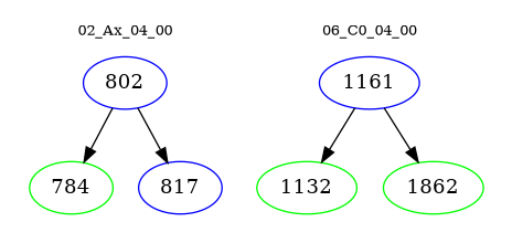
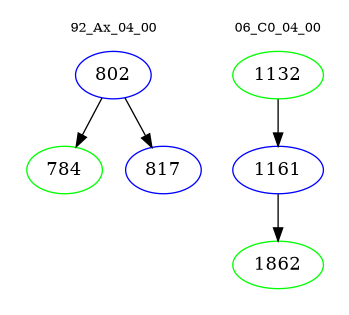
  digraph {
    node [color=blue]
    edge [color=black]
    n1 [label=802]
    n2 [color=green label=784]
    n3 [label=817]
    n4 [label=1161]
    n5 [color=green label=1132]
    n6 [color=green label=1862]
    subgraph cluster_1 {
      color=white
      fontsize=10
-     label="02_Ax_04_00"
+     label="92_Ax_04_00"
      n1
      n2
      n3
    }
    subgraph cluster_2 {
      color=white
      fontsize=10
      label="06_C0_04_00"
      n4
      n5
      n6
    }
    n1 -> n2
    n1 -> n3
-   n4 -> n5
+   n5 -> n4
    n4 -> n6
  }
